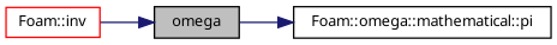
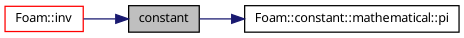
  digraph {
    fontname="Noto Sans"
    rankdir=LR
    node [color=black fontname="Noto Sans" fontsize=10 shape=record]
    edge [color=midnightblue fontname="Noto Sans" fontsize=10 labelfontname=FreeSans labelfontsize=10 style=solid]
-   n1 [fillcolor=grey75 fontcolor=black height=0.2 label=omega style=filled width=0.4]
-   n2 [height=0.2 label="Foam::omega::mathematical::pi" width=0.4]
+   n1 [fillcolor=grey75 fontcolor=black height=0.2 label=constant style=filled width=0.4]
+   n2 [height=0.2 label="Foam::constant::mathematical::pi" width=0.4]
    n3 [color=red height=0.2 label="Foam::inv" width=0.4]
    n1 -> n2
    n3 -> n1
  }
